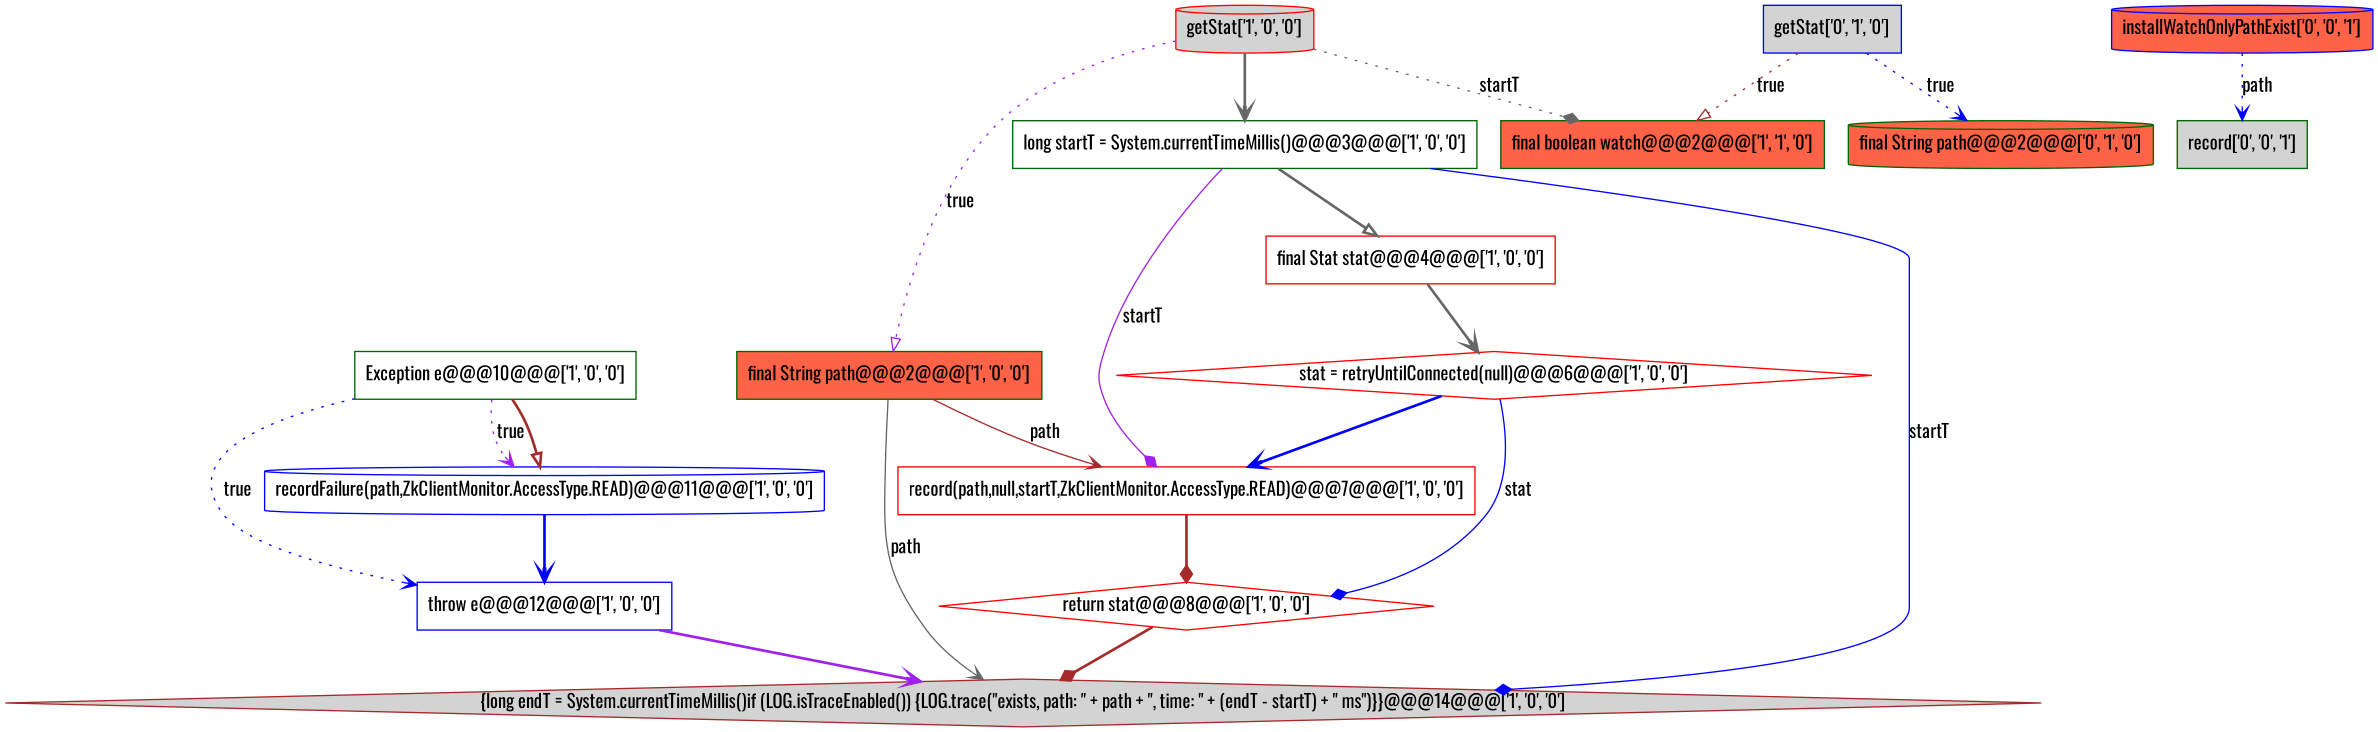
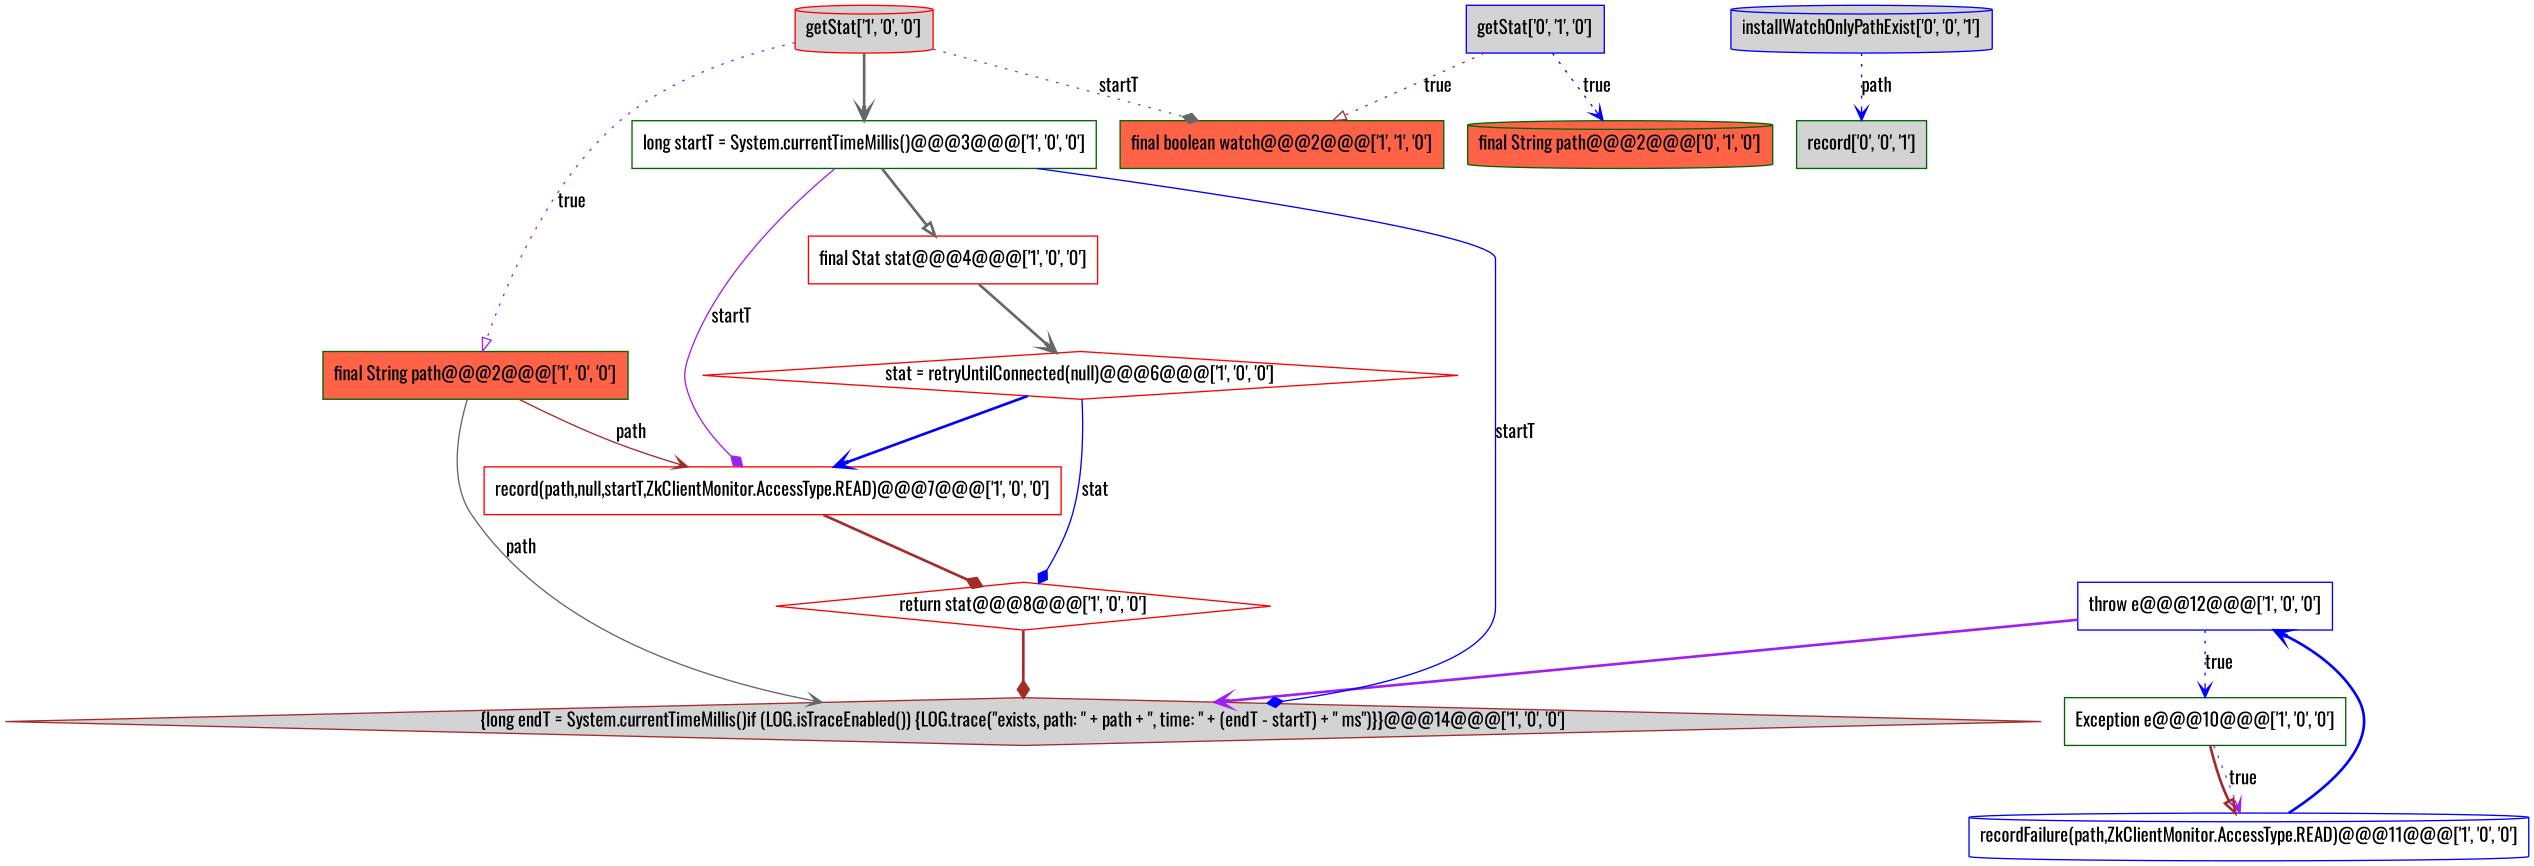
  digraph {
    fontname=Oswald
    node [color=darkgreen fillcolor=white fontname=Oswald shape=box style=filled]
    edge [arrowhead=vee color=blue fontname=Oswald style=bold]
    n1 [color=blue label="throw e@@@12@@@['1', '0', '0']"]
    n2 [color=brown fillcolor=lightgray label="{long endT = System.currentTimeMillis()if (LOG.isTraceEnabled()) {LOG.trace(\"exists, path: \" + path + \", time: \" + (endT - startT) + \" ms\")}}@@@14@@@['1', '0', '0']" shape=diamond]
    n3 [color=red label="return stat@@@8@@@['1', '0', '0']" shape=diamond]
    n4 [color=red label="final Stat stat@@@4@@@['1', '0', '0']"]
    n5 [color=red label="stat = retryUntilConnected(null)@@@6@@@['1', '0', '0']" shape=diamond]
    n6 [color=red label="record(path,null,startT,ZkClientMonitor.AccessType.READ)@@@7@@@['1', '0', '0']"]
    n7 [label="Exception e@@@10@@@['1', '0', '0']"]
    n8 [color=blue label="recordFailure(path,ZkClientMonitor.AccessType.READ)@@@11@@@['1', '0', '0']" shape=cylinder]
    n9 [fillcolor=tomato label="final boolean watch@@@2@@@['1', '1', '0']"]
    n10 [label="long startT = System.currentTimeMillis()@@@3@@@['1', '0', '0']"]
    n11 [fillcolor=lightgray label="record['0', '0', '1']"]
    n12 [fillcolor=tomato label="final String path@@@2@@@['1', '0', '0']"]
    n13 [fillcolor=tomato label="final String path@@@2@@@['0', '1', '0']" shape=cylinder]
-   n14 [color=blue fillcolor=tomato label="installWatchOnlyPathExist['0', '0', '1']" shape=cylinder]
+   n14 [color=blue fillcolor=lightgray label="installWatchOnlyPathExist['0', '0', '1']" shape=cylinder]
    n15 [color=blue fillcolor=lightgray label="getStat['0', '1', '0']"]
    n16 [color=red fillcolor=lightgray label="getStat['1', '0', '0']" shape=cylinder]
    n1 -> n2 [color=purple]
    n3 -> n2 [arrowhead=diamond color=brown]
    n4 -> n5 [color=gray40]
    n5 -> n3 [arrowhead=diamond label=stat style=solid]
    n5 -> n6
    n6 -> n3 [arrowhead=diamond color=brown]
-   n7 -> n1 [label=true style=dotted]
+   n1 -> n7 [label=true style=dotted]
    n7 -> n8 [color=purple label=true style=dotted]
    n7 -> n8 [arrowhead=onormal color=brown]
    n8 -> n1
    n10 -> n2 [arrowhead=diamond label=startT style=solid]
    n10 -> n4 [arrowhead=onormal color=gray40]
    n10 -> n6 [arrowhead=diamond color=purple label=startT style=solid]
    n12 -> n2 [color=gray40 label=path style=solid]
    n12 -> n6 [color=brown label=path style=solid]
    n14 -> n11 [label=path style=dotted]
    n15 -> n9 [arrowhead=onormal color=brown label=true style=dotted]
    n15 -> n13 [label=true style=dotted]
    n16 -> n9 [arrowhead=diamond color=gray40 label=startT style=dotted]
    n16 -> n10 [color=gray40]
    n16 -> n12 [arrowhead=onormal color=purple label=true style=dotted]
  }
